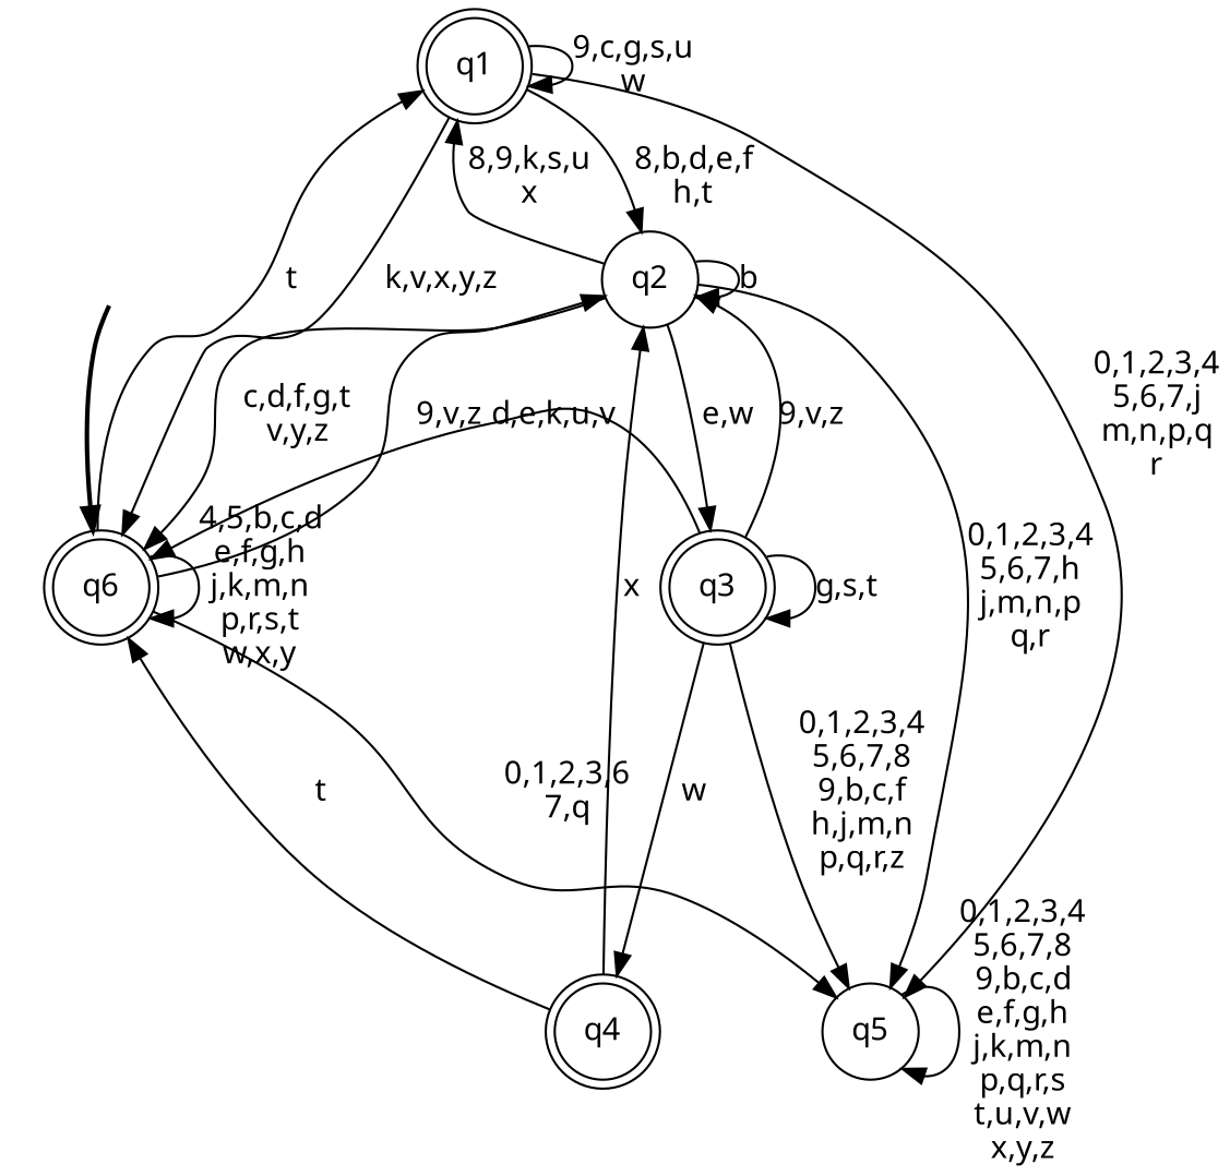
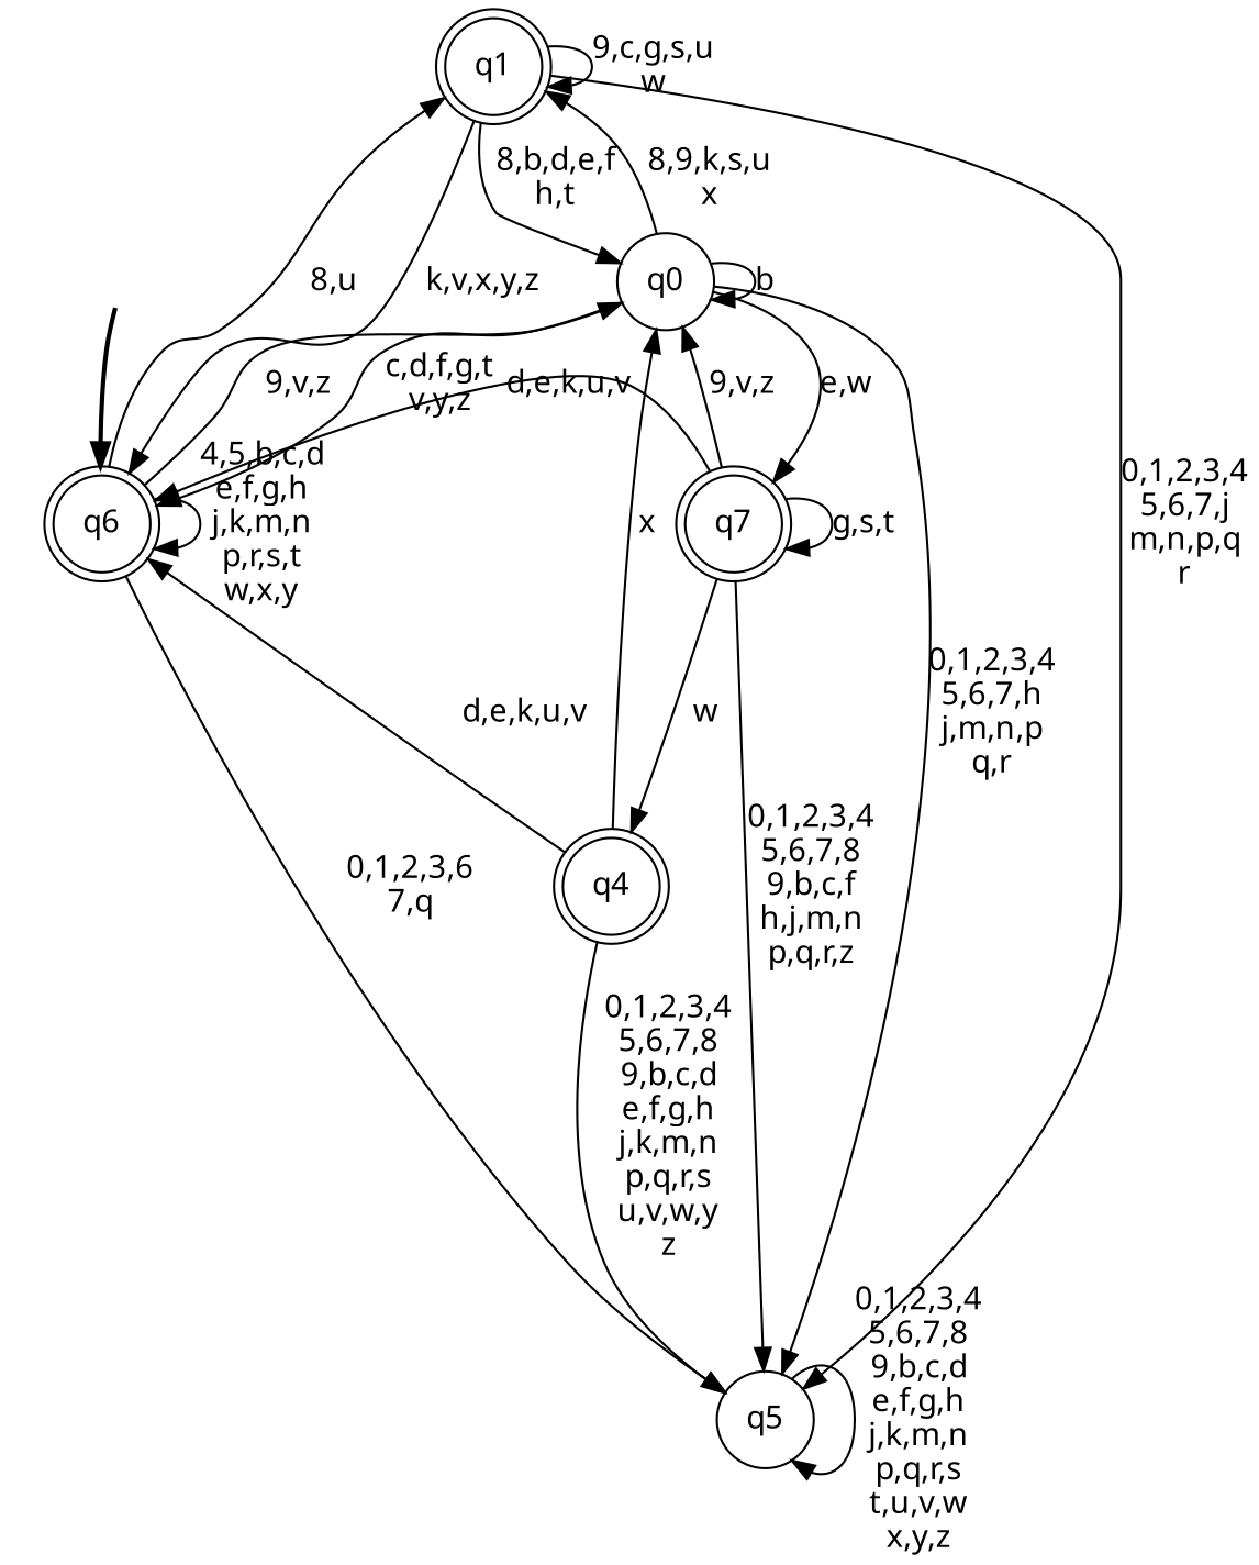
  digraph {
    fontname="Noto Sans"
    rankdir=TB
    node [fontname="Noto Sans" shape=doublecircle style="rounded,filled" color=black fillcolor=white]
    edge [fontname="Noto Sans"]
    __start0 [height=0 shape=none style=invis width=0 color="" fillcolor=""]
    n2 [label=q6]
    n3 [label=q1]
-   n4 [label=q2 shape=circle style=filled]
+   n4 [label=q0 shape=circle style=filled]
    n5 [label=q5 shape=circle style=filled]
-   n6 [label=q3]
+   n6 [label=q7]
    n7 [label=q4]
    subgraph cluster_1 {
      nodesep=0.15
      ranksep=0.15
      style=invis
      __start0
      n2
    }
    __start0 -> n2 [penwidth=2]
    n2 -> n2 [label="4,5,b,c,d\ne,f,g,h\nj,k,m,n\np,r,s,t\nw,x,y"]
-   n2 -> n3 [label=t]
+   n2 -> n3 [label="8,u"]
    n2 -> n4 [label="9,v,z"]
    n2 -> n5 [label="0,1,2,3,6\n7,q"]
    n3 -> n2 [label="k,v,x,y,z"]
    n3 -> n3 [label="9,c,g,s,u\nw"]
    n3 -> n4 [label="8,b,d,e,f\nh,t"]
    n3 -> n5 [label="0,1,2,3,4\n5,6,7,j\nm,n,p,q\nr"]
    n4 -> n2 [label="c,d,f,g,t\nv,y,z"]
    n4 -> n3 [label="8,9,k,s,u\nx"]
    n4 -> n4 [label=b]
    n4 -> n5 [label="0,1,2,3,4\n5,6,7,h\nj,m,n,p\nq,r"]
    n4 -> n6 [label="e,w"]
    n5 -> n5 [label="0,1,2,3,4\n5,6,7,8\n9,b,c,d\ne,f,g,h\nj,k,m,n\np,q,r,s\nt,u,v,w\nx,y,z"]
    n6 -> n2 [label="d,e,k,u,v"]
    n6 -> n4 [label="9,v,z"]
    n6 -> n5 [label="0,1,2,3,4\n5,6,7,8\n9,b,c,f\nh,j,m,n\np,q,r,z"]
    n6 -> n6 [label="g,s,t"]
    n6 -> n7 [label=w]
-   n7 -> n2 [label=t]
+   n7 -> n2 [label="d,e,k,u,v"]
    n7 -> n4 [label=x]
+   n7 -> n5 [label="0,1,2,3,4\n5,6,7,8\n9,b,c,d\ne,f,g,h\nj,k,m,n\np,q,r,s\nu,v,w,y\nz"]
  }
